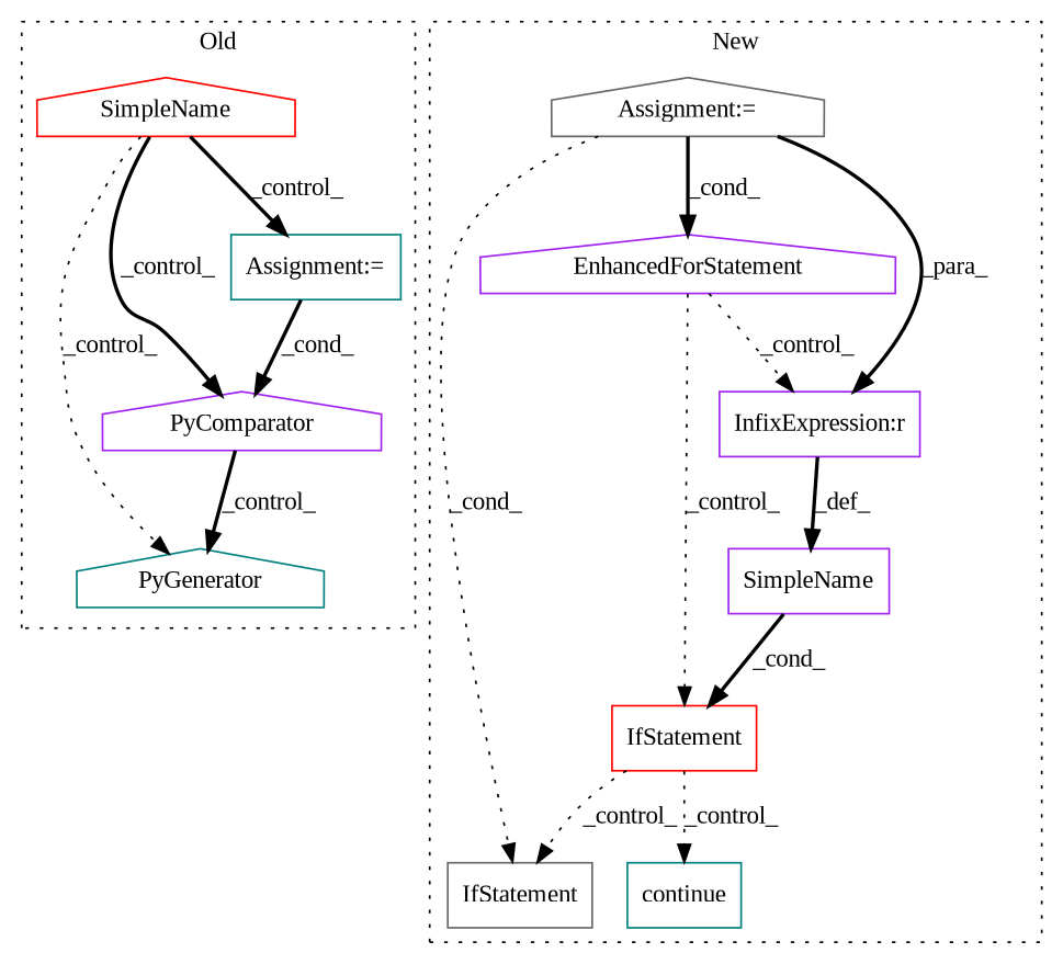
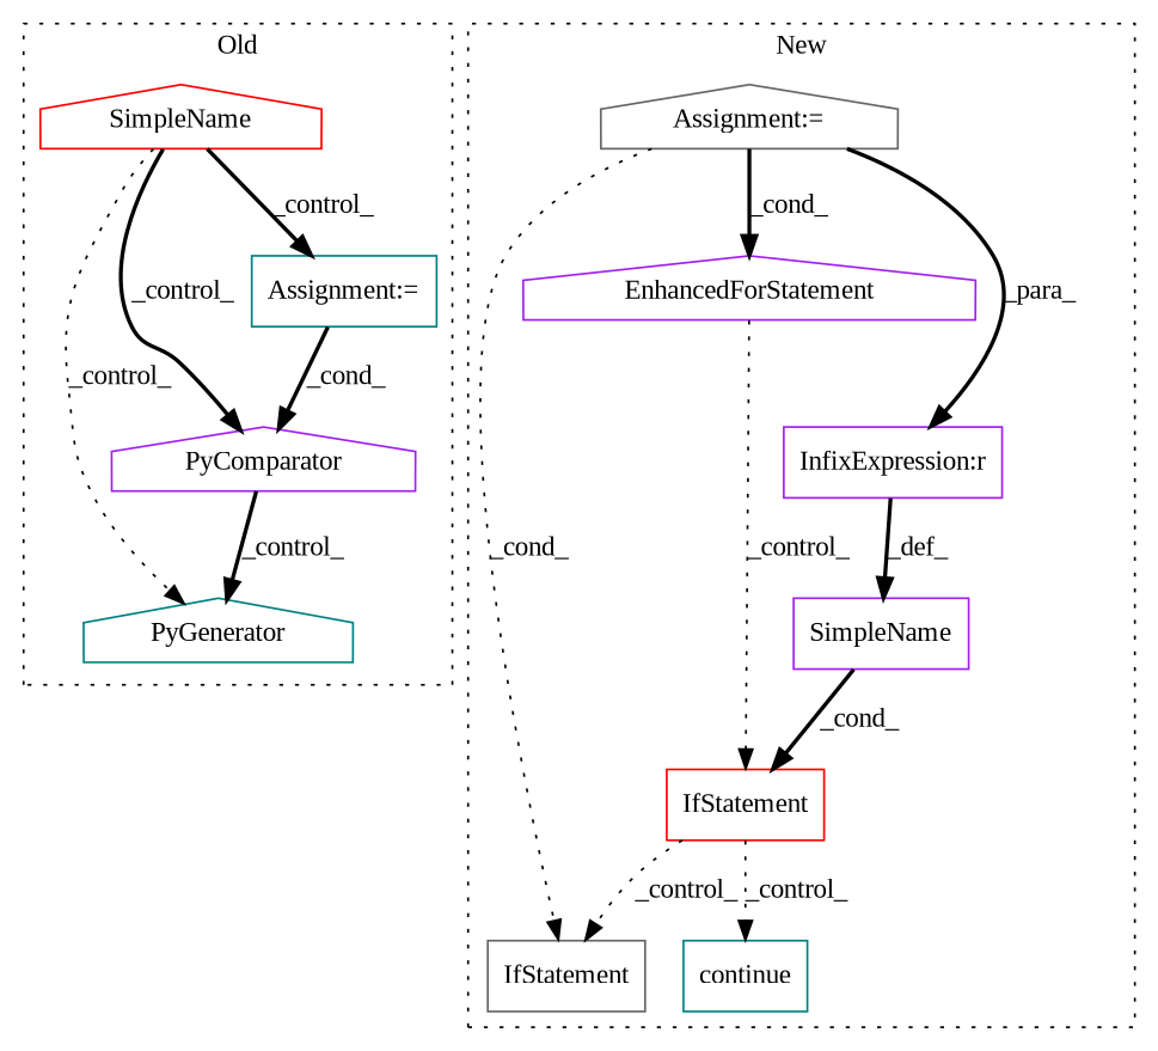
  digraph {
    fontname="Liberation Serif"
    node [a=7 color=purple fontname="Liberation Serif" shape=box]
    edge [fontname="Liberation Serif" style=bold]
    n1 [a=107 color=teal l=145 label=PyGenerator s=1270 shape=house]
    n2 [a=113 l=29 label=PyComparator s=1380 shape=house]
    n3 [color=teal l=29 label="Assignment:=" s=1380]
    n4 [a=42 color=red label=SimpleName shape=house]
    n5 [a=18 color=teal l=9 label=continue s=2264]
    n6 [a=25 color=red l="4,2" label=IfStatement s="2178,2248"]
    n7 [a=42 label=SimpleName]
    n8 [a=25 color=gray40 l="4,2" label=IfStatement s="2399,2503"]
    n9 [color=gray40 l="61,2" label="Assignment:=" s="2048,2130" shape=house]
    n10 [a=70 l="61,2" label=EnhancedForStatement s="2048,2130" shape=house]
    n11 [a=27 l=4 label="InfixExpression:r" s=2222]
    subgraph cluster_1 {
      label=Old
      style=dotted
      n1
      n2
      n3
      n4
    }
    subgraph cluster_2 {
      label=New
      style=dotted
      n5
      n6
      n7
      n8
      n9
      n10
      n11
    }
    n2 -> n1 [label=_control_]
    n3 -> n2 [label=_cond_]
    n4 -> n1 [label=_control_ style=dotted]
    n4 -> n2 [label=_control_]
    n4 -> n3 [label=_control_]
    n6 -> n5 [label=_control_ style=dotted]
    n6 -> n8 [label=_control_ style=dotted]
    n7 -> n6 [label=_cond_]
    n9 -> n8 [label=_cond_ style=dotted]
    n9 -> n10 [label=_cond_]
    n9 -> n11 [label=_para_]
    n10 -> n6 [label=_control_ style=dotted]
-   n10 -> n11 [label=_control_ style=dotted]
    n11 -> n7 [label=_def_]
  }
